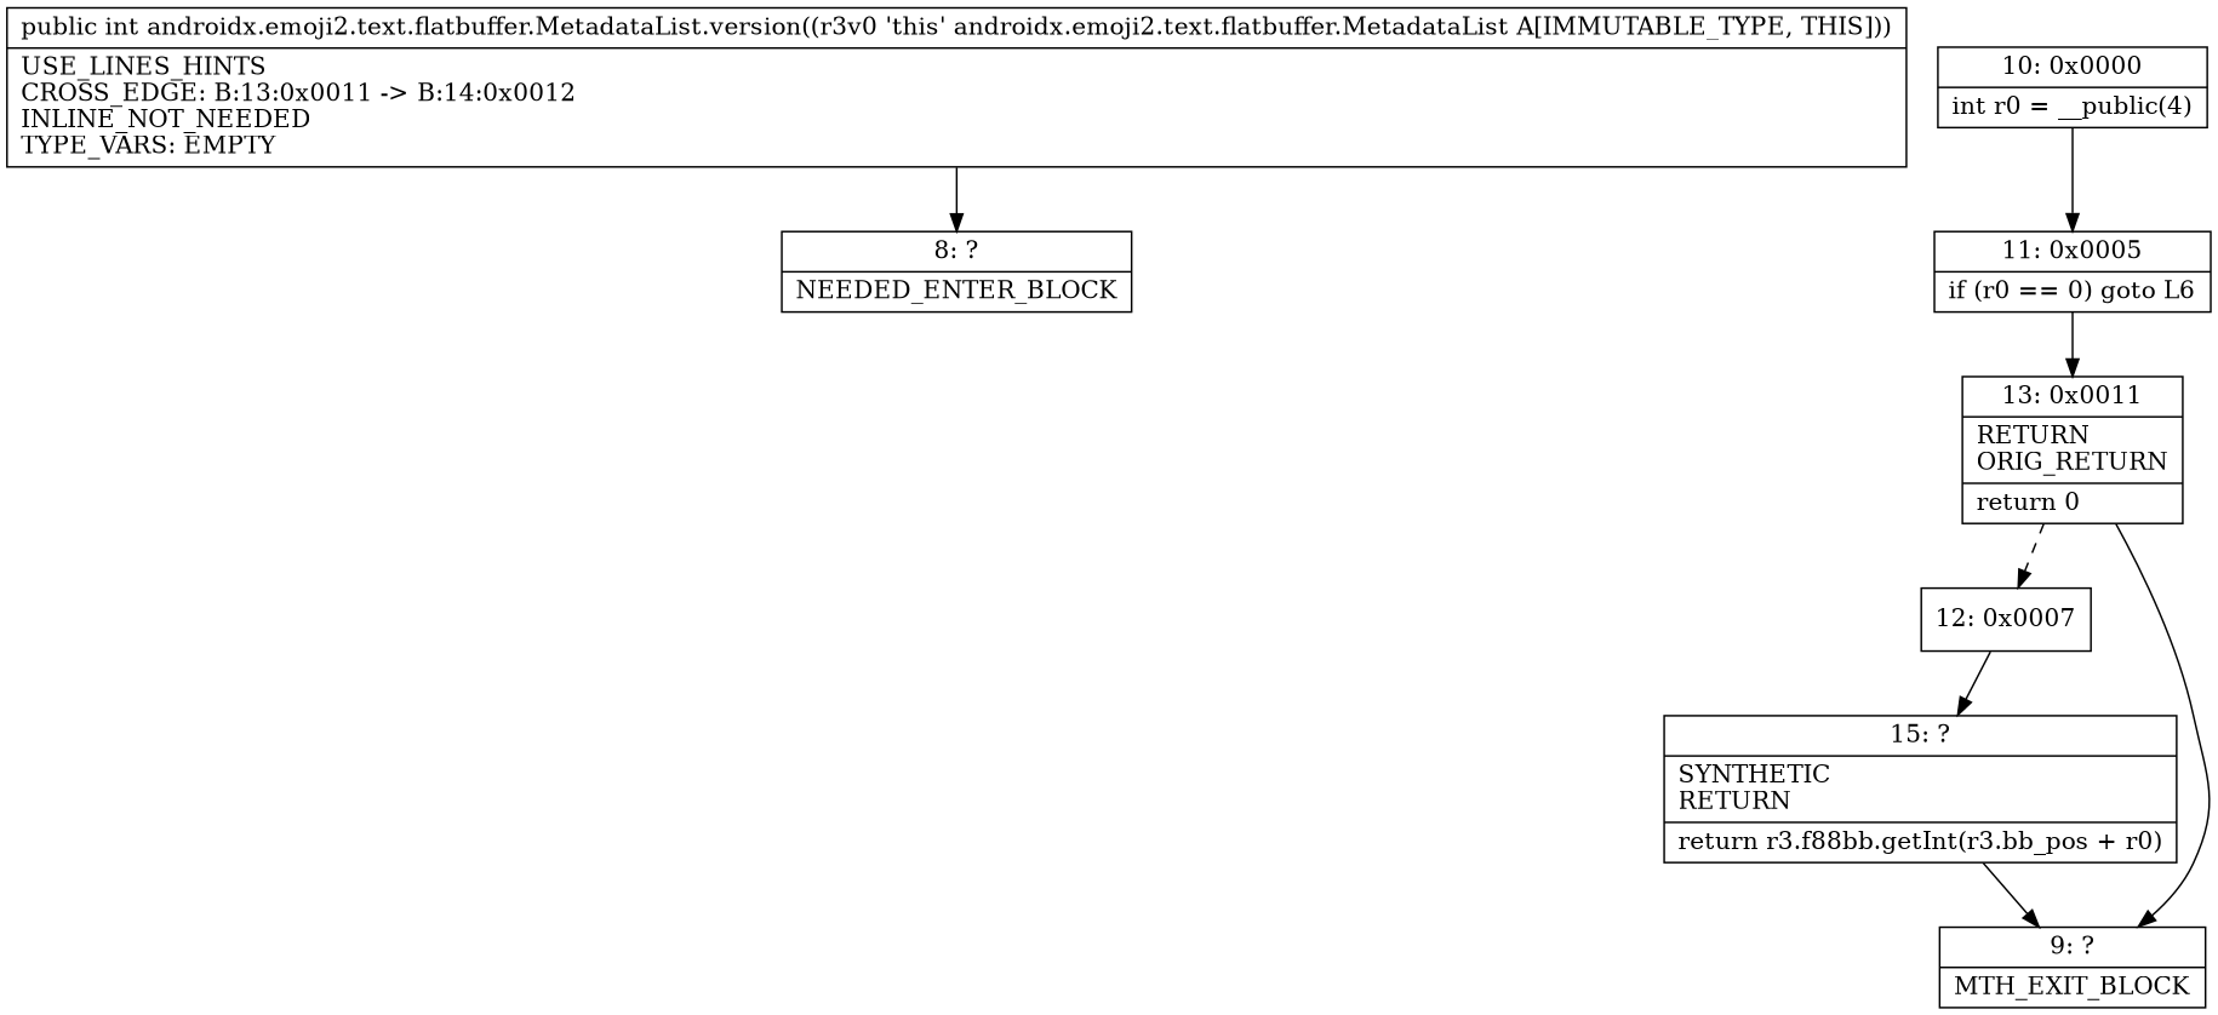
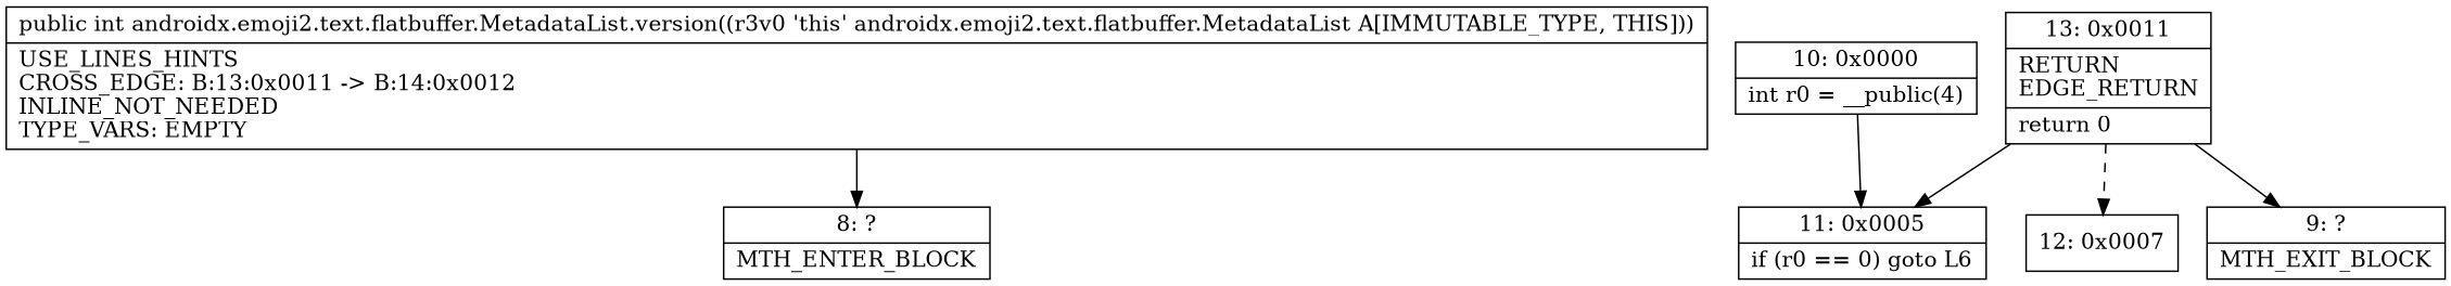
  digraph {
    node [shape=record]
-   n1 [label="{8\:\ ?|NEEDED_ENTER_BLOCK\l}"]
+   n1 [label="{8\:\ ?|MTH_ENTER_BLOCK\l}"]
    n2 [label="{10\:\ 0x0000|int r0 = __public(4)\l}"]
    n3 [label="{11\:\ 0x0005|if (r0 == 0) goto L6\l}"]
-   n4 [label="{13\:\ 0x0011|RETURN\lORIG_RETURN\l|return 0\l}"]
+   n4 [label="{13\:\ 0x0011|RETURN\lEDGE_RETURN\l|return 0\l}"]
    n5 [label="{12\:\ 0x0007}"]
-   n6 [label="{15\:\ ?|SYNTHETIC\lRETURN\l|return r3.f88bb.getInt(r3.bb_pos + r0)\l}"]
    n7 [label="{9\:\ ?|MTH_EXIT_BLOCK\l}"]
    n8 [label="{public int androidx.emoji2.text.flatbuffer.MetadataList.version((r3v0 'this' androidx.emoji2.text.flatbuffer.MetadataList A[IMMUTABLE_TYPE, THIS]))  | USE_LINES_HINTS\lCROSS_EDGE: B:13:0x0011 \-\> B:14:0x0012\lINLINE_NOT_NEEDED\lTYPE_VARS: EMPTY\l}"]
    n2 -> n3
-   n3 -> n4
+   n4 -> n3
    n4 -> n5 [style=dashed]
    n4 -> n7
-   n5 -> n6
-   n6 -> n7
    n8 -> n1
  }
